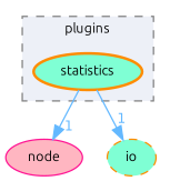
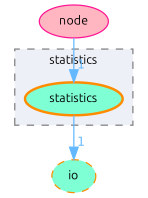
  digraph {
    compound=true
    fontname=Ubuntu
    node [color=darkorange fillcolor=aquamarine fontname=Ubuntu fontsize=10 shape=ellipse]
    edge [color=steelblue1 fontcolor=steelblue1 fontname=Ubuntu fontsize=10 headlabel=1 labeldistance=1.5 labelfontname=Helvetica labelfontsize=10]
    n1 [height=0.2 label=statistics style="filled,bold" width=0.4]
    n2 [color=deeppink fillcolor=lightpink height=0.2 label="node" style=filled width=0.4]
    n3 [height=0.2 label=io style="filled,dashed" width=0.4]
    subgraph cluster_1 {
      bgcolor="#edf0f7"
      fontsize=10
-     label=plugins
+     label=statistics
      pencolor=grey50
      style="filled,dashed"
      n1
    }
-   n1 -> n2
+   n2 -> n1
    n1 -> n3
  }
